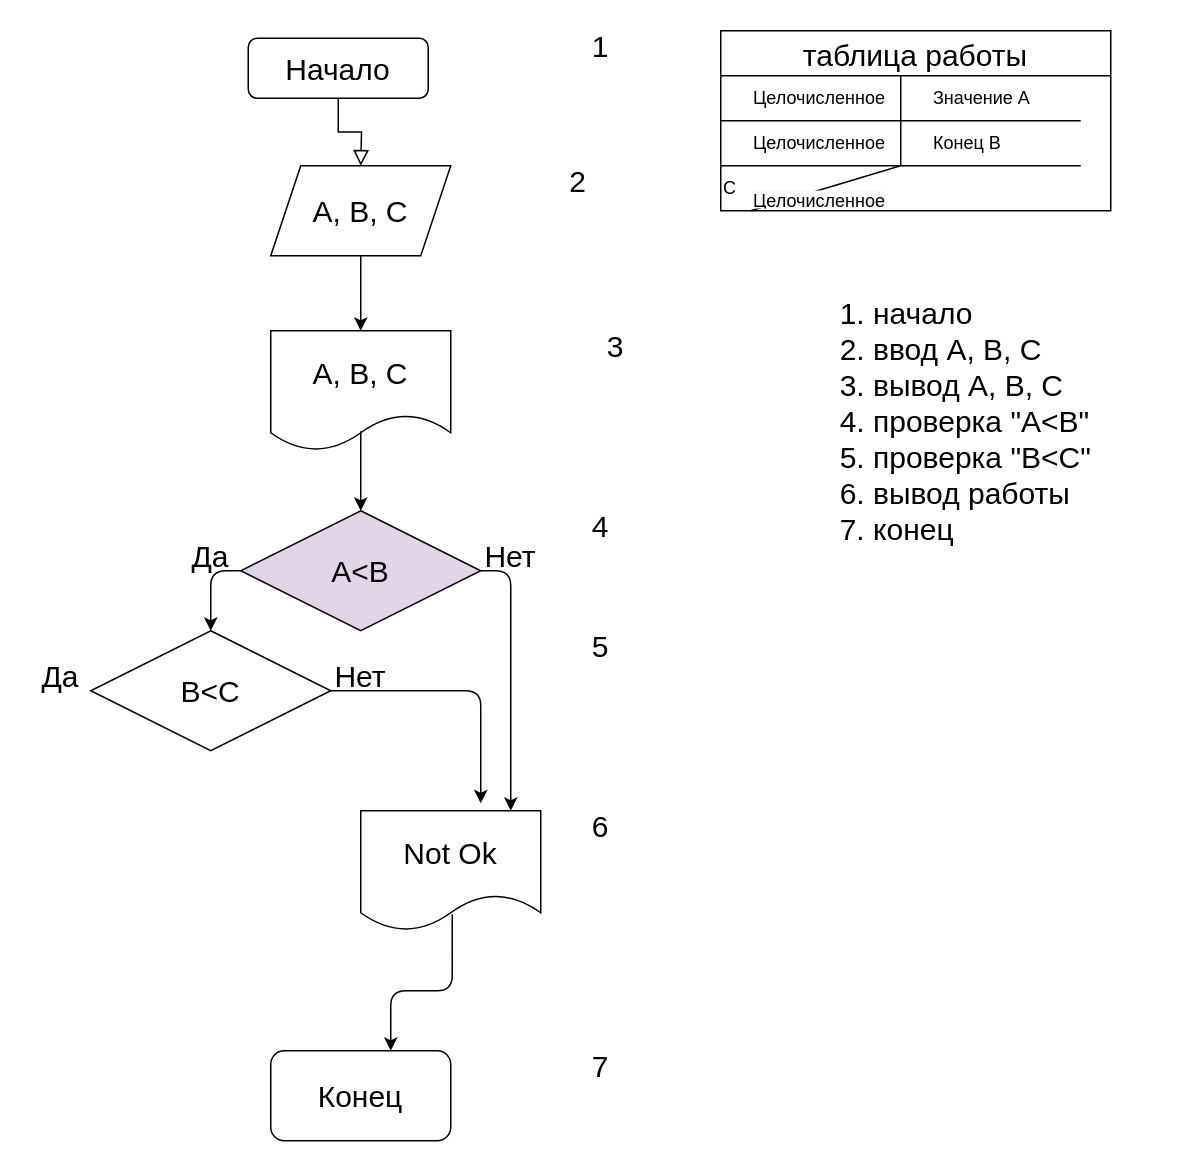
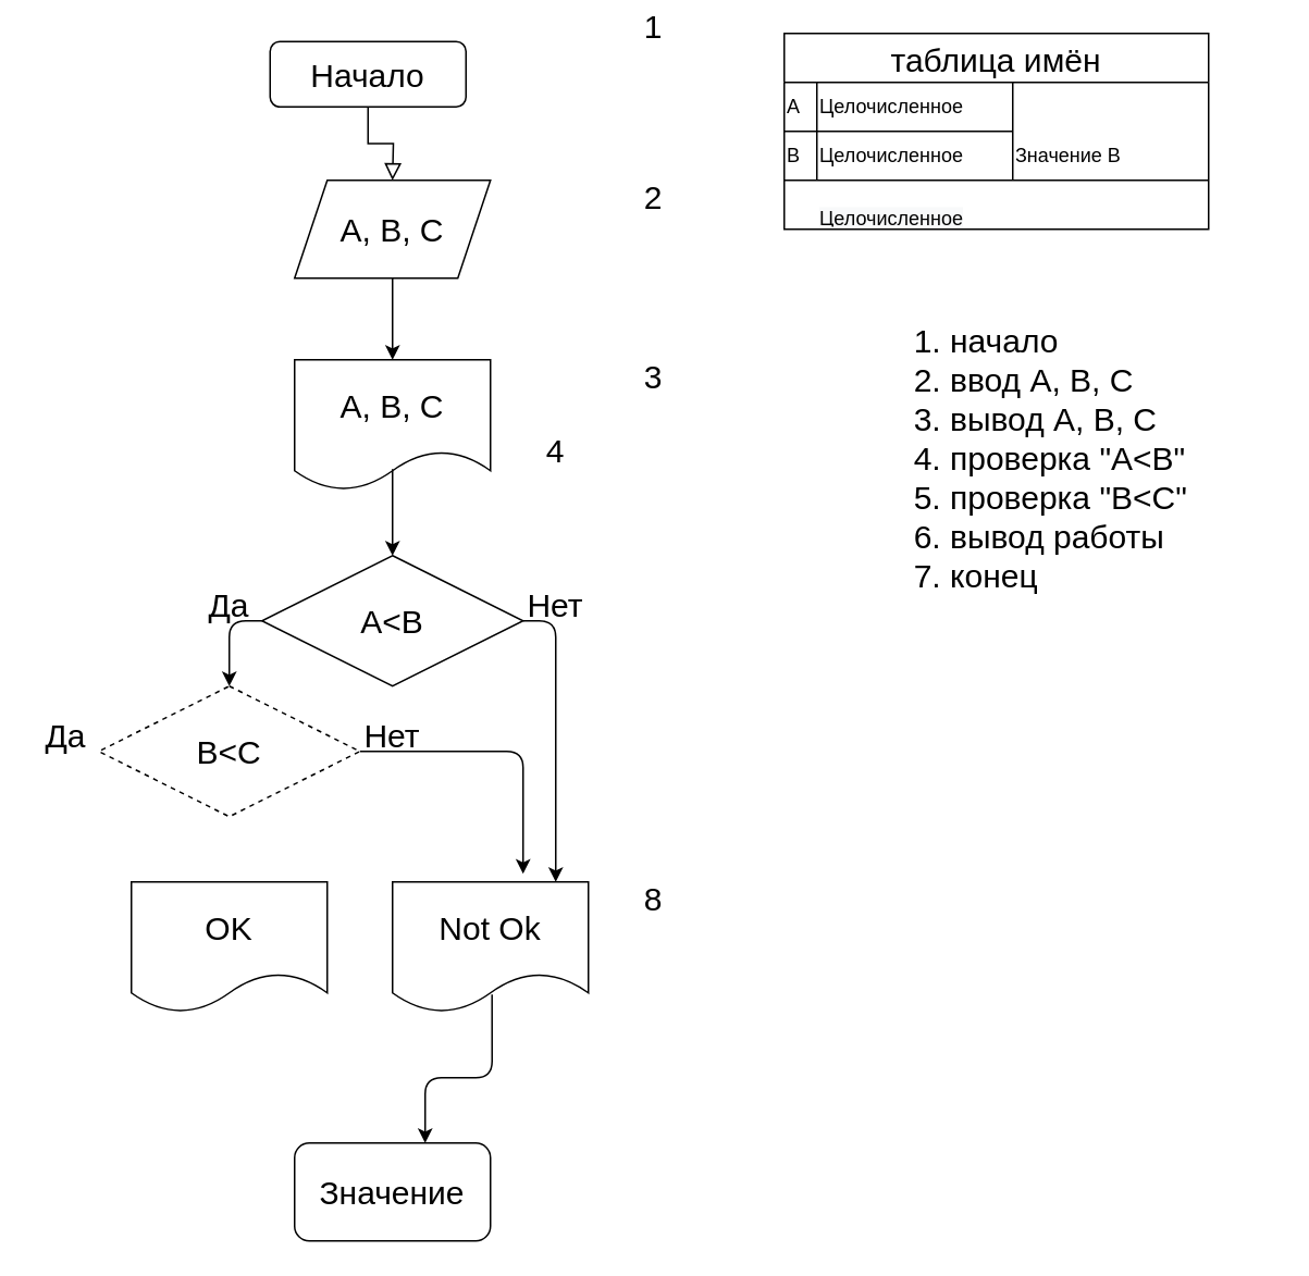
  <mxCell id="0" />
  <mxCell id="1" parent="0" />
- <mxCell id="2" value="таблица работы" style="shape=table;startSize=30;container=1;collapsible=0;childLayout=tableLayout;fontStyle=0;align=center;pointerEvents=1;fontSize=20;" vertex="1" parent="1"><mxGeometry x="480" y="20" width="260" height="120" as="geometry" /></mxCell>
+ <mxCell id="2" value="таблица имён" style="shape=table;startSize=30;container=1;collapsible=0;childLayout=tableLayout;fontStyle=0;align=center;pointerEvents=1;fontSize=20;" vertex="1" parent="1"><mxGeometry x="480" y="20" width="260" height="120" as="geometry" /></mxCell>
  <mxCell id="3" value="" style="shape=partialRectangle;html=1;whiteSpace=wrap;collapsible=0;dropTarget=0;pointerEvents=0;fillColor=none;top=0;left=0;bottom=0;right=0;points=[[0,0.5],[1,0.5]];portConstraint=eastwest;" vertex="1" parent="2"><mxGeometry y="30" width="260" height="30" as="geometry" /></mxCell>
+ <mxCell id="4" value="A" style="shape=partialRectangle;html=1;whiteSpace=wrap;connectable=0;fillColor=none;top=0;left=0;bottom=0;right=0;overflow=hidden;pointerEvents=1;align=left;" vertex="1" parent="3"><mxGeometry width="20" height="30" as="geometry"><mxRectangle width="20" height="30" as="alternateBounds" /></mxGeometry></mxCell>
  <mxCell id="5" value="Целочисленное&amp;nbsp;&lt;span style=&quot;white-space: pre&quot;&gt;&#09;&lt;/span&gt;&lt;span style=&quot;white-space: pre&quot;&gt;&#09;&lt;/span&gt;" style="shape=partialRectangle;html=1;whiteSpace=wrap;connectable=0;fillColor=none;top=0;left=0;bottom=0;right=0;overflow=hidden;pointerEvents=1;align=left;" vertex="1" parent="3"><mxGeometry x="20" width="120" height="30" as="geometry"><mxRectangle width="120" height="30" as="alternateBounds" /></mxGeometry></mxCell>
- <mxCell id="6" value="Значение A" style="shape=partialRectangle;html=1;whiteSpace=wrap;connectable=0;fillColor=none;top=0;left=0;bottom=0;right=0;overflow=hidden;pointerEvents=1;align=left;" vertex="1" parent="3"><mxGeometry x="140" width="120" height="30" as="geometry"><mxRectangle width="120" height="30" as="alternateBounds" /></mxGeometry></mxCell>
  <mxCell id="7" value="" style="shape=partialRectangle;html=1;whiteSpace=wrap;collapsible=0;dropTarget=0;pointerEvents=0;fillColor=none;top=0;left=0;bottom=0;right=0;points=[[0,0.5],[1,0.5]];portConstraint=eastwest;" vertex="1" parent="2"><mxGeometry y="60" width="260" height="30" as="geometry" /></mxCell>
+ <mxCell id="8" value="B" style="shape=partialRectangle;html=1;whiteSpace=wrap;connectable=0;fillColor=none;top=0;left=0;bottom=0;right=0;overflow=hidden;pointerEvents=1;align=left;" vertex="1" parent="7"><mxGeometry width="20" height="30" as="geometry"><mxRectangle width="20" height="30" as="alternateBounds" /></mxGeometry></mxCell>
  <mxCell id="9" value="Целочисленное" style="shape=partialRectangle;html=1;whiteSpace=wrap;connectable=0;fillColor=none;top=0;left=0;bottom=0;right=0;overflow=hidden;pointerEvents=1;align=left;" vertex="1" parent="7"><mxGeometry x="20" width="120" height="30" as="geometry"><mxRectangle width="120" height="30" as="alternateBounds" /></mxGeometry></mxCell>
- <mxCell id="10" value="Конец B" style="shape=partialRectangle;html=1;whiteSpace=wrap;connectable=0;fillColor=none;top=0;left=0;bottom=0;right=0;overflow=hidden;pointerEvents=1;align=left;" vertex="1" parent="7"><mxGeometry x="140" width="120" height="30" as="geometry"><mxRectangle width="120" height="30" as="alternateBounds" /></mxGeometry></mxCell>
+ <mxCell id="10" value="Значение B" style="shape=partialRectangle;html=1;whiteSpace=wrap;connectable=0;fillColor=none;top=0;left=0;bottom=0;right=0;overflow=hidden;pointerEvents=1;align=left;" vertex="1" parent="7"><mxGeometry x="140" width="120" height="30" as="geometry"><mxRectangle width="120" height="30" as="alternateBounds" /></mxGeometry></mxCell>
  <mxCell id="11" value="" style="shape=partialRectangle;html=1;whiteSpace=wrap;collapsible=0;dropTarget=0;pointerEvents=0;fillColor=none;top=0;left=0;bottom=0;right=0;points=[[0,0.5],[1,0.5]];portConstraint=eastwest;" vertex="1" parent="2"><mxGeometry y="90" width="260" height="30" as="geometry" /></mxCell>
- <mxCell id="12" value="C" style="shape=partialRectangle;html=1;whiteSpace=wrap;connectable=0;fillColor=none;top=0;left=0;bottom=0;right=0;overflow=hidden;pointerEvents=1;align=left;" vertex="1" parent="11"><mxGeometry width="20" height="30" as="geometry"><mxRectangle width="20" height="30" as="alternateBounds" /></mxGeometry></mxCell>
  <mxCell id="13" value="&lt;br&gt;&lt;span style=&quot;color: rgb(0 , 0 , 0) ; font-family: &amp;#34;helvetica&amp;#34; ; font-size: 12px ; font-style: normal ; font-weight: 400 ; letter-spacing: normal ; text-indent: 0px ; text-transform: none ; word-spacing: 0px ; background-color: rgb(248 , 249 , 250) ; display: inline ; float: none&quot;&gt;Целочисленное&lt;/span&gt;" style="shape=partialRectangle;html=1;whiteSpace=wrap;connectable=0;fillColor=none;top=0;left=0;bottom=0;right=0;overflow=hidden;pointerEvents=1;align=left;" vertex="1" parent="11"><mxGeometry x="20" width="120" height="30" as="geometry"><mxRectangle width="120" height="30" as="alternateBounds" /></mxGeometry></mxCell>
  <mxCell id="14" value="" style="rounded=0;html=1;jettySize=auto;orthogonalLoop=1;fontSize=11;endArrow=block;endFill=0;endSize=8;strokeWidth=1;shadow=0;labelBackgroundColor=none;edgeStyle=orthogonalEdgeStyle;" parent="1" source="15" edge="1"><mxGeometry relative="1" as="geometry"><mxPoint x="240" y="110" as="targetPoint" /></mxGeometry></mxCell>
  <mxCell id="15" value="&lt;font style=&quot;font-size: 20px&quot;&gt;Начало&lt;/font&gt;" style="rounded=1;whiteSpace=wrap;html=1;fontSize=12;glass=0;strokeWidth=1;shadow=0;" parent="1" vertex="1"><mxGeometry x="165" y="25" width="120" height="40" as="geometry" /></mxCell>
  <mxCell id="16" value="&lt;font style=&quot;font-size: 20px&quot;&gt;A, B, C&lt;/font&gt;" style="shape=parallelogram;perimeter=parallelogramPerimeter;whiteSpace=wrap;html=1;fixedSize=1;" vertex="1" parent="1"><mxGeometry x="180" y="110" width="120" height="60" as="geometry" /></mxCell>
  <mxCell id="17" value="&lt;font style=&quot;font-size: 20px&quot;&gt;A, B, C&lt;/font&gt;" style="shape=document;whiteSpace=wrap;html=1;boundedLbl=1;" vertex="1" parent="1"><mxGeometry x="180" y="220" width="120" height="80" as="geometry" /></mxCell>
  <mxCell id="18" value="" style="endArrow=classic;html=1;exitX=0.5;exitY=1;exitDx=0;exitDy=0;" edge="1" parent="1" source="16" target="17"><mxGeometry width="50" height="50" relative="1" as="geometry"><mxPoint x="400" y="390" as="sourcePoint" /><mxPoint x="450" y="340" as="targetPoint" /></mxGeometry></mxCell>
- <mxCell id="19" value="&lt;div&gt;&lt;span style=&quot;white-space: pre&quot;&gt;A&lt;/span&gt;&lt;span&gt;&amp;lt;B&lt;/span&gt;&lt;/div&gt;" style="rhombus;whiteSpace=wrap;html=1;fontSize=20;align=center;fillColor=#e1d5e7;" vertex="1" parent="1"><mxGeometry x="160" y="340" width="160" height="80" as="geometry" /></mxCell>
+ <mxCell id="19" value="&lt;div&gt;&lt;span style=&quot;white-space: pre&quot;&gt;A&lt;/span&gt;&lt;span&gt;&amp;lt;B&lt;/span&gt;&lt;/div&gt;" style="rhombus;whiteSpace=wrap;html=1;fontSize=20;align=center;" vertex="1" parent="1"><mxGeometry x="160" y="340" width="160" height="80" as="geometry" /></mxCell>
  <mxCell id="20" value="" style="endArrow=classic;html=1;fontSize=20;exitX=1;exitY=1;exitDx=0;exitDy=0;entryX=0.5;entryY=0;entryDx=0;entryDy=0;" edge="1" parent="1" source="22" target="24"><mxGeometry width="50" height="50" relative="1" as="geometry"><mxPoint x="100" y="380" as="sourcePoint" /><mxPoint x="100" y="420" as="targetPoint" /><Array as="points"><mxPoint x="140" y="380" /></Array></mxGeometry></mxCell>
  <mxCell id="21" value="" style="endArrow=classic;html=1;fontSize=20;exitX=0.5;exitY=0.838;exitDx=0;exitDy=0;exitPerimeter=0;entryX=0.5;entryY=0;entryDx=0;entryDy=0;" edge="1" parent="1" source="17" target="19"><mxGeometry width="50" height="50" relative="1" as="geometry"><mxPoint x="400" y="410" as="sourcePoint" /><mxPoint x="450" y="360" as="targetPoint" /></mxGeometry></mxCell>
  <mxCell id="22" value="Да" style="text;html=1;strokeColor=none;fillColor=none;align=center;verticalAlign=middle;whiteSpace=wrap;rounded=0;fontSize=20;" vertex="1" parent="1"><mxGeometry x="120" y="360" width="40" height="20" as="geometry" /></mxCell>
  <mxCell id="23" value="Нет" style="text;html=1;strokeColor=none;fillColor=none;align=center;verticalAlign=middle;whiteSpace=wrap;rounded=0;fontSize=20;" vertex="1" parent="1"><mxGeometry x="320" y="360" width="40" height="20" as="geometry" /></mxCell>
- <mxCell id="24" value="B&amp;lt;C" style="rhombus;whiteSpace=wrap;html=1;fontSize=20;align=center;" vertex="1" parent="1"><mxGeometry x="60" y="420" width="160" height="80" as="geometry" /></mxCell>
+ <mxCell id="24" value="B&amp;lt;C" style="rhombus;whiteSpace=wrap;html=1;fontSize=20;align=center;dashed=1;" vertex="1" parent="1"><mxGeometry x="60" y="420" width="160" height="80" as="geometry" /></mxCell>
  <mxCell id="25" value="Да" style="text;html=1;strokeColor=none;fillColor=none;align=center;verticalAlign=middle;whiteSpace=wrap;rounded=0;fontSize=20;" vertex="1" parent="1"><mxGeometry y="440" width="40" height="20" as="geometry" x="20" /></mxCell>
  <mxCell id="26" value="" style="endArrow=classic;html=1;fontSize=20;exitX=1;exitY=0.5;exitDx=0;exitDy=0;" edge="1" parent="1" source="24"><mxGeometry width="50" height="50" relative="1" as="geometry"><mxPoint x="400" y="410" as="sourcePoint" /><mxPoint x="320" y="535" as="targetPoint" /><Array as="points"><mxPoint x="320" y="460" /></Array></mxGeometry></mxCell>
  <mxCell id="27" value="Нет" style="text;html=1;strokeColor=none;fillColor=none;align=center;verticalAlign=middle;whiteSpace=wrap;rounded=0;fontSize=20;" vertex="1" parent="1"><mxGeometry x="220" y="440" width="40" height="20" as="geometry" /></mxCell>
- <mxCell id="29" value="1" style="text;html=1;strokeColor=none;fillColor=none;align=center;verticalAlign=middle;whiteSpace=wrap;rounded=0;fontSize=20;" vertex="1" parent="1"><mxGeometry x="380" y="20" width="40" height="20" as="geometry" /></mxCell>
- <mxCell id="30" value="2" style="text;html=1;strokeColor=none;fillColor=none;align=center;verticalAlign=middle;whiteSpace=wrap;rounded=0;fontSize=20;" vertex="1" parent="1"><mxGeometry x="365" y="110" width="40" height="20" as="geometry" /></mxCell>
- <mxCell id="31" value="3" style="text;html=1;strokeColor=none;fillColor=none;align=center;verticalAlign=middle;whiteSpace=wrap;rounded=0;fontSize=20;" vertex="1" parent="1"><mxGeometry x="390" y="220" width="40" height="20" as="geometry" /></mxCell>
- <mxCell id="32" value="4" style="text;html=1;strokeColor=none;fillColor=none;align=center;verticalAlign=middle;whiteSpace=wrap;rounded=0;fontSize=20;" vertex="1" parent="1"><mxGeometry x="380" y="340" width="40" height="20" as="geometry" /></mxCell>
- <mxCell id="33" value="5" style="text;html=1;strokeColor=none;fillColor=none;align=center;verticalAlign=middle;whiteSpace=wrap;rounded=0;fontSize=20;" vertex="1" parent="1"><mxGeometry x="380" y="420" width="40" height="20" as="geometry" /></mxCell>
+ <mxCell id="28" value="OK" style="shape=document;whiteSpace=wrap;html=1;boundedLbl=1;fontSize=20;align=center;" vertex="1" parent="1"><mxGeometry x="80" y="540" width="120" height="80" as="geometry" /></mxCell>
+ <mxCell id="29" value="1" style="text;html=1;strokeColor=none;fillColor=none;align=center;verticalAlign=middle;whiteSpace=wrap;rounded=0;fontSize=20;" vertex="1" parent="1"><mxGeometry x="380" y="5" width="40" height="20" as="geometry" /></mxCell>
+ <mxCell id="30" value="2" style="text;html=1;strokeColor=none;fillColor=none;align=center;verticalAlign=middle;whiteSpace=wrap;rounded=0;fontSize=20;" vertex="1" parent="1"><mxGeometry x="380" y="110" width="40" height="20" as="geometry" /></mxCell>
+ <mxCell id="31" value="3" style="text;html=1;strokeColor=none;fillColor=none;align=center;verticalAlign=middle;whiteSpace=wrap;rounded=0;fontSize=20;" vertex="1" parent="1"><mxGeometry x="380" y="220" width="40" height="20" as="geometry" /></mxCell>
+ <mxCell id="32" value="4" style="text;html=1;strokeColor=none;fillColor=none;align=center;verticalAlign=middle;whiteSpace=wrap;rounded=0;fontSize=20;" vertex="1" parent="1"><mxGeometry x="320" y="265" width="40" height="20" as="geometry" /></mxCell>
  <mxCell id="34" value="" style="endArrow=classic;html=1;fontSize=20;exitX=0;exitY=1;exitDx=0;exitDy=0;" edge="1" parent="1" source="23"><mxGeometry width="50" height="50" relative="1" as="geometry"><mxPoint x="400" y="410" as="sourcePoint" /><mxPoint x="340" y="540" as="targetPoint" /><Array as="points"><mxPoint x="340" y="380" /></Array></mxGeometry></mxCell>
  <mxCell id="35" value="Not Ok" style="shape=document;whiteSpace=wrap;html=1;boundedLbl=1;fontSize=20;align=center;" vertex="1" parent="1"><mxGeometry x="240" y="540" width="120" height="80" as="geometry" /></mxCell>
- <mxCell id="36" value="6" style="text;html=1;strokeColor=none;fillColor=none;align=center;verticalAlign=middle;whiteSpace=wrap;rounded=0;fontSize=20;" vertex="1" parent="1"><mxGeometry x="380" y="540" width="40" height="20" as="geometry" /></mxCell>
+ <mxCell id="36" value="8" style="text;html=1;strokeColor=none;fillColor=none;align=center;verticalAlign=middle;whiteSpace=wrap;rounded=0;fontSize=20;" vertex="1" parent="1"><mxGeometry x="380" y="540" width="40" height="20" as="geometry" /></mxCell>
  <mxCell id="37" value="" style="endArrow=classic;html=1;fontSize=20;exitX=0.508;exitY=0.863;exitDx=0;exitDy=0;exitPerimeter=0;" edge="1" parent="1" source="35"><mxGeometry width="50" height="50" relative="1" as="geometry"><mxPoint x="400" y="550" as="sourcePoint" /><mxPoint x="260" y="700" as="targetPoint" /><Array as="points"><mxPoint x="301" y="660" /><mxPoint x="260" y="660" /></Array></mxGeometry></mxCell>
- <mxCell id="38" value="Конец" style="rounded=1;whiteSpace=wrap;html=1;fontSize=20;align=center;" vertex="1" parent="1"><mxGeometry x="180" y="700" width="120" height="60" as="geometry" /></mxCell>
- <mxCell id="39" value="7" style="text;html=1;strokeColor=none;fillColor=none;align=center;verticalAlign=middle;whiteSpace=wrap;rounded=0;fontSize=20;" vertex="1" parent="1"><mxGeometry x="380" y="700" width="40" height="20" as="geometry" /></mxCell>
+ <mxCell id="38" value="Значение" style="rounded=1;whiteSpace=wrap;html=1;fontSize=20;align=center;" vertex="1" parent="1"><mxGeometry x="180" y="700" width="120" height="60" as="geometry" /></mxCell>
  <mxCell id="40" value="&lt;ol&gt;&lt;li&gt;начало&lt;/li&gt;&lt;li&gt;ввод A, B, C&lt;/li&gt;&lt;li&gt;вывод A, B, C&lt;/li&gt;&lt;li&gt;проверка &quot;A&amp;lt;B&quot;&lt;/li&gt;&lt;li&gt;проверка &quot;B&amp;lt;C&quot;&lt;/li&gt;&lt;li&gt;вывод работы&amp;nbsp;&lt;/li&gt;&lt;li&gt;конец&lt;/li&gt;&lt;/ol&gt;" style="text;strokeColor=none;fillColor=none;html=1;whiteSpace=wrap;verticalAlign=middle;overflow=hidden;fontSize=20;" vertex="1" parent="1"><mxGeometry x="540" y="170" width="240" height="220" as="geometry" /></mxCell>
